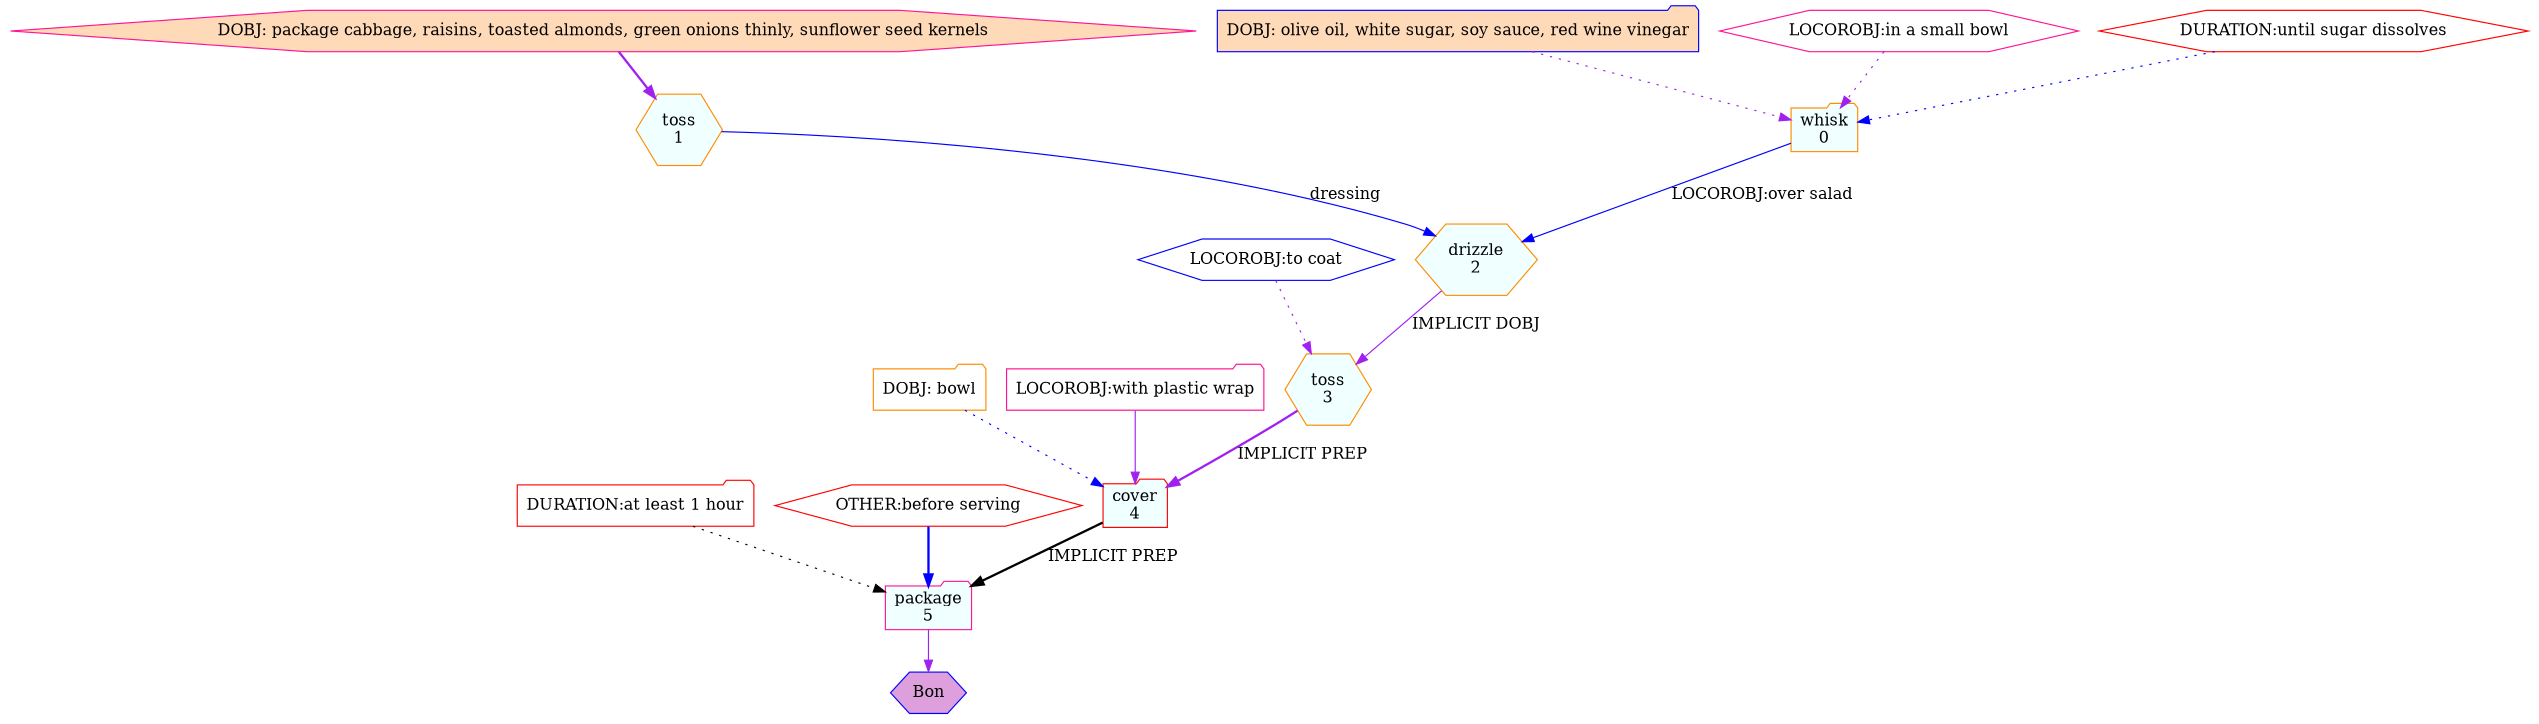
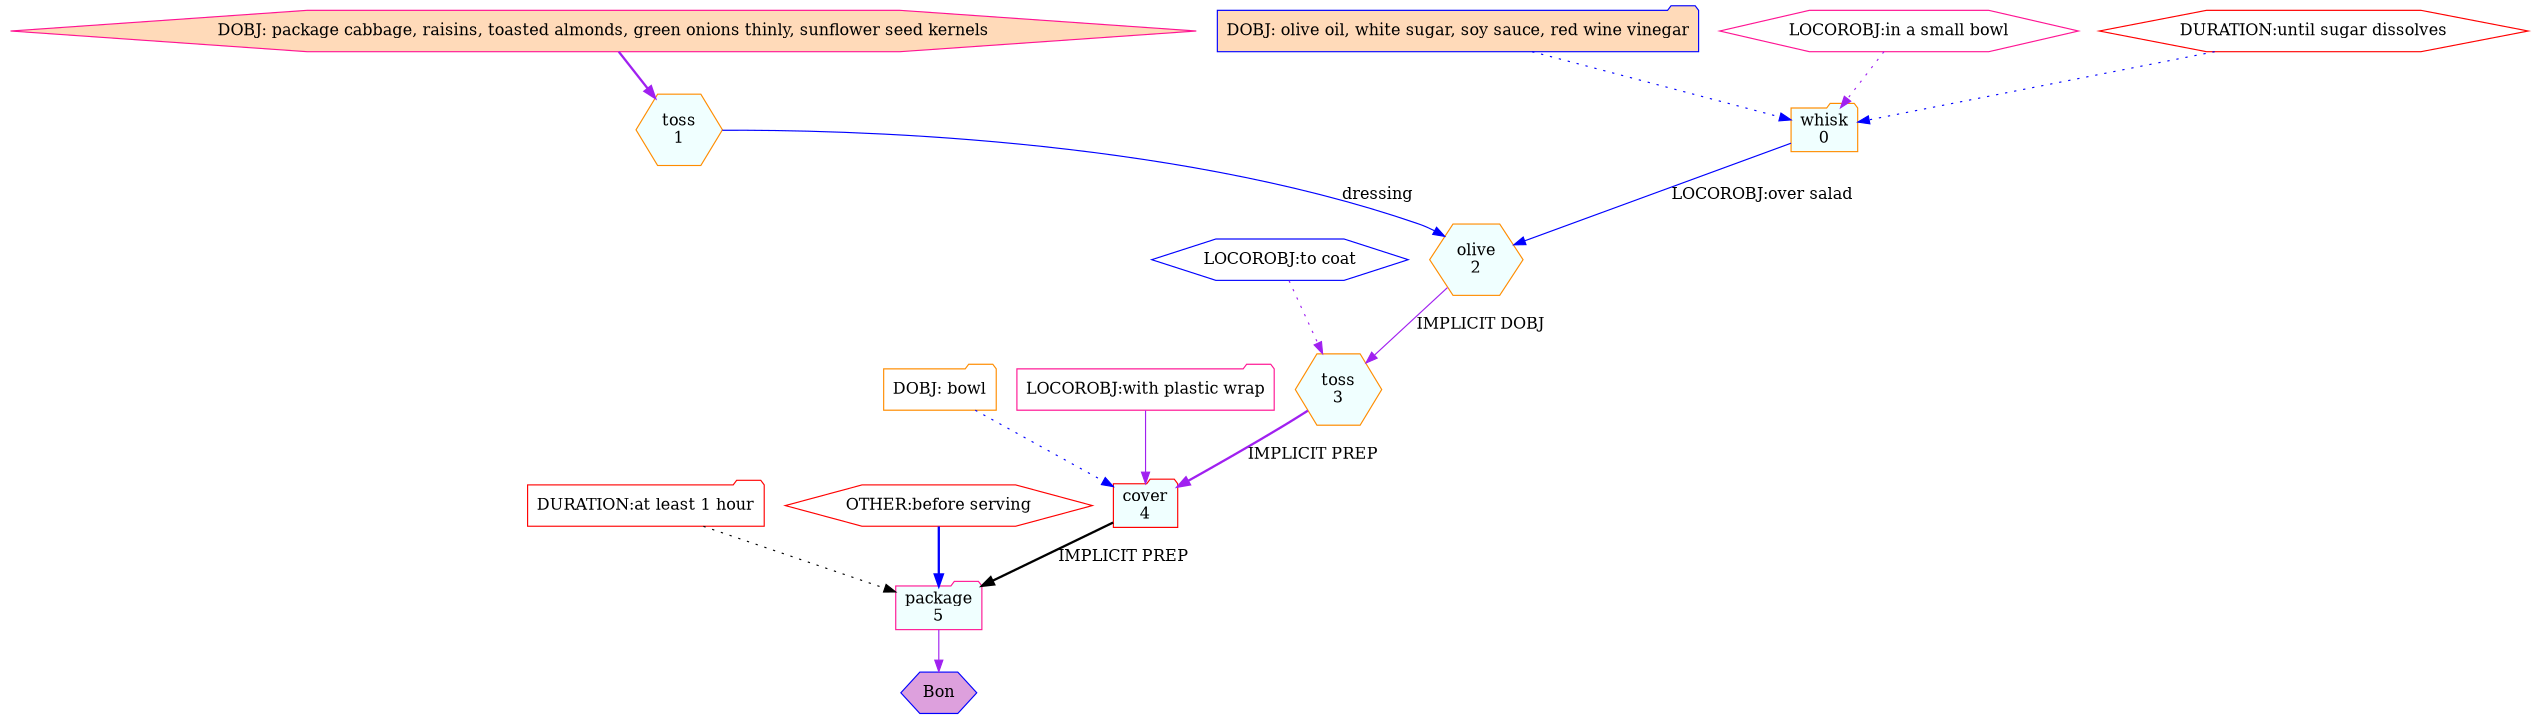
  digraph {
    node [color=darkorange fillcolor=white shape=hexagon style=filled]
    edge [color=purple style=dotted]
    n1 [fillcolor=azure label="whisk\n0" shape=folder]
-   n2 [fillcolor=azure label="drizzle\n2"]
+   n2 [fillcolor=azure label="olive\n2"]
    n3 [fillcolor=azure label="toss\n3"]
    n4 [fillcolor=azure label="toss\n1"]
    n5 [color=red fillcolor=azure label="cover\n4" shape=folder]
    n6 [color=deeppink fillcolor=azure label="package\n5" shape=folder]
    n7 [color=blue fillcolor=plum label=Bon]
    n8 [color=deeppink fillcolor=peachpuff label="DOBJ: package cabbage, raisins, toasted almonds, green onions thinly, sunflower seed kernels"]
    n9 [color=blue fillcolor=peachpuff label="DOBJ: olive oil, white sugar, soy sauce, red wine vinegar" shape=folder]
    n10 [color=deeppink label="LOCOROBJ:in a small bowl"]
    n11 [color=red label="DURATION:until sugar dissolves"]
    n12 [color=blue label="LOCOROBJ:to coat"]
    n13 [label="DOBJ: bowl" shape=folder]
    n14 [color=deeppink label="LOCOROBJ:with plastic wrap" shape=folder]
    n15 [color=red label="DURATION:at least 1 hour" shape=folder]
    n16 [color=red label="OTHER:before serving"]
    n1 -> n2 [color=blue label="LOCOROBJ:over salad" style=solid]
    n2 -> n3 [label="IMPLICIT DOBJ" style=solid]
    n3 -> n5 [label="IMPLICIT PREP" style=bold]
    n4 -> n2 [color=blue label=dressing style=solid]
    n5 -> n6 [color=black label="IMPLICIT PREP" style=bold]
    n6 -> n7 [style=solid]
    n8 -> n4 [style=bold]
-   n9 -> n1
+   n9 -> n1 [color=blue]
    n10 -> n1
    n11 -> n1 [color=blue]
    n12 -> n3
    n13 -> n5 [color=blue]
    n14 -> n5 [style=solid]
    n15 -> n6 [color=black]
    n16 -> n6 [color=blue style=bold]
  }
